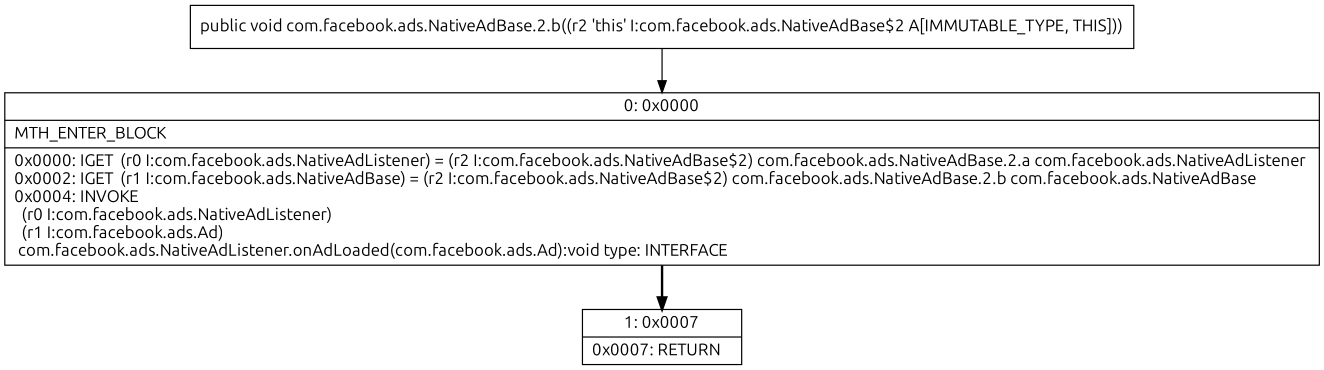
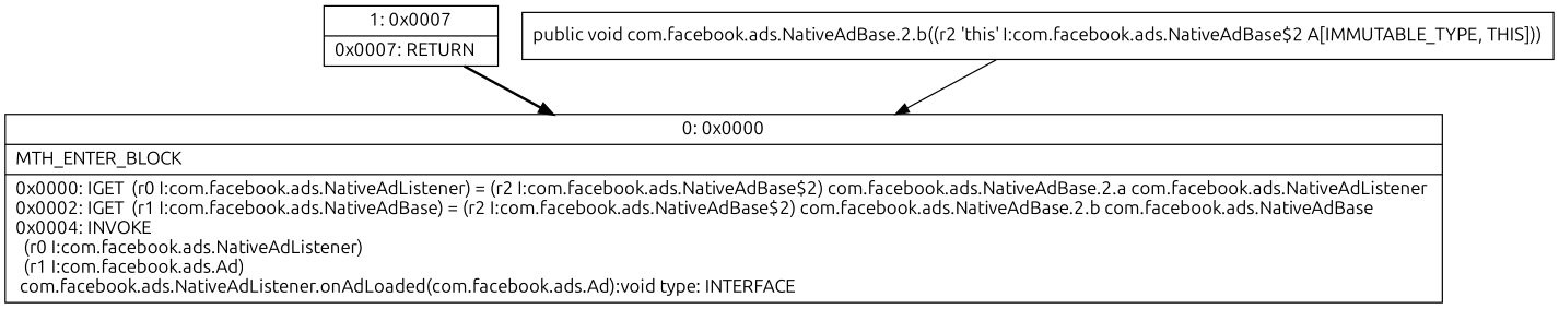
  digraph {
    fontname=Ubuntu
    node [shape=record fontname=Ubuntu]
    edge [fontname=Ubuntu]
    n1 [label="{0\:\ 0x0000|MTH_ENTER_BLOCK\l|0x0000: IGET  (r0 I:com.facebook.ads.NativeAdListener) = (r2 I:com.facebook.ads.NativeAdBase$2) com.facebook.ads.NativeAdBase.2.a com.facebook.ads.NativeAdListener \l0x0002: IGET  (r1 I:com.facebook.ads.NativeAdBase) = (r2 I:com.facebook.ads.NativeAdBase$2) com.facebook.ads.NativeAdBase.2.b com.facebook.ads.NativeAdBase \l0x0004: INVOKE  \l  (r0 I:com.facebook.ads.NativeAdListener)\l  (r1 I:com.facebook.ads.Ad)\l com.facebook.ads.NativeAdListener.onAdLoaded(com.facebook.ads.Ad):void type: INTERFACE \l}"]
    n2 [label="{1\:\ 0x0007|0x0007: RETURN   \l}"]
    n3 [label="{public void com.facebook.ads.NativeAdBase.2.b((r2 'this' I:com.facebook.ads.NativeAdBase$2 A[IMMUTABLE_TYPE, THIS])) }"]
-   n1 -> n2 [style=bold]
+   n2 -> n1 [style=bold]
    n3 -> n1 [style=solid]
  }
